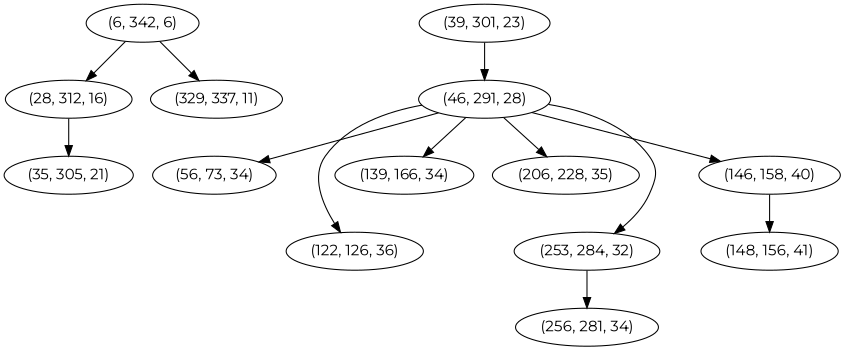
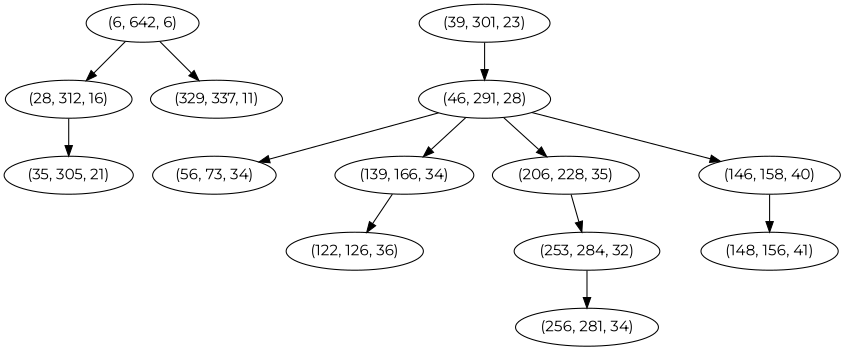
  digraph {
    fontname=Montserrat
    node [fontname=Montserrat]
    edge [fontname=Montserrat]
-   "(6, 342, 6)"
+   "(6, 342, 6)" [label="(6, 642, 6)"]
    "(28, 312, 16)"
    "(329, 337, 11)"
    "(35, 305, 21)"
    "(39, 301, 23)"
    "(46, 291, 28)"
    n7 [label="(56, 73, 34)"]
    "(122, 126, 36)"
    "(139, 166, 34)"
    "(206, 228, 35)"
    "(253, 284, 32)"
    "(146, 158, 40)"
    "(256, 281, 34)"
    "(148, 156, 41)"
    "(6, 342, 6)" -> "(28, 312, 16)"
    "(6, 342, 6)" -> "(329, 337, 11)"
    "(28, 312, 16)" -> "(35, 305, 21)"
    "(39, 301, 23)" -> "(46, 291, 28)"
    "(46, 291, 28)" -> n7
-   "(46, 291, 28)" -> "(122, 126, 36)"
+   "(139, 166, 34)" -> "(122, 126, 36)"
    "(46, 291, 28)" -> "(139, 166, 34)"
    "(46, 291, 28)" -> "(206, 228, 35)"
-   "(46, 291, 28)" -> "(253, 284, 32)"
+   "(206, 228, 35)" -> "(253, 284, 32)"
    "(46, 291, 28)" -> "(146, 158, 40)"
    "(253, 284, 32)" -> "(256, 281, 34)"
    "(146, 158, 40)" -> "(148, 156, 41)"
  }
